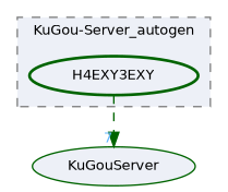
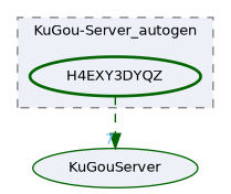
  digraph {
    compound=true
    node [color=darkgreen fillcolor="#edf0f7" fontname=Helvetica fontsize=10 shape=ellipse]
-   n1 [height=0.2 label=H4EXY3EXY style="filled,bold" width=0.4]
+   n1 [height=0.2 label=H4EXY3DYQZ style="filled,bold" width=0.4]
    n2 [height=0.2 label=KuGouServer style=filled width=0.4]
    subgraph cluster_1 {
      bgcolor="#edf0f7"
      fontname=Helvetica
      fontsize=10
      label="KuGou-Server_autogen"
      pencolor=grey50
      style="filled,dashed"
      n1
    }
    n1 -> n2 [color=darkgreen fontcolor=steelblue1 fontname=Helvetica fontsize=10 headlabel=7 labeldistance=1.5 labelfontname=Helvetica labelfontsize=10 style=dashed]
  }
